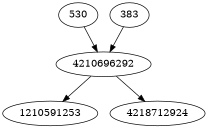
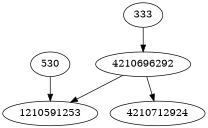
  strict digraph {
    n1 [label=1210591253]
    4210696292
-   4210712924 [label=4218712924]
+   4210712924
    n4 [label=530]
-   333 [label=383]
+   333
    4210696292 -> n1
    4210696292 -> 4210712924
-   n4 -> 4210696292
+   n4 -> n1
    333 -> 4210696292
  }
